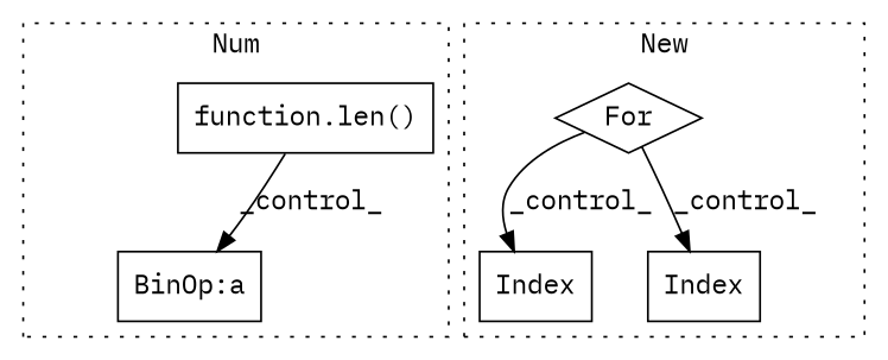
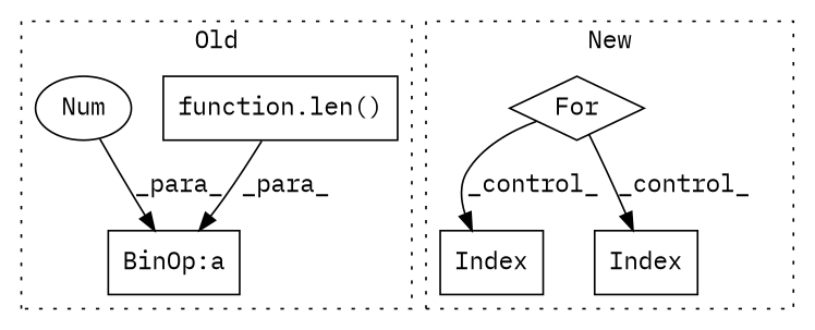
  digraph {
    fontname="IBM Plex Mono"
    node [a=46 fontname="IBM Plex Mono" l=3 shape=box]
    edge [fontname="IBM Plex Mono"]
    n1 [a=75 l="4,1" label="function.len()" s="1886,1903"]
    n2 [a=82 label="BinOp:a" s=1883]
+   n3 [a=76 label=Num s=1880 shape=ellipse]
    n4 [l="17,32" label=Index s="1708,1730"]
    n5 [a=107 l="4,10" label=For s="673,708" shape=diamond]
    n6 [l="17,32" label=Index s="1799,1824"]
    subgraph cluster_1 {
-     label=Num
+     label=Old
      style=dotted
      n1
      n2
+     n3
    }
    subgraph cluster_2 {
      label=New
      style=dotted
      n4
      n5
      n6
    }
-   n1 -> n2 [label=_control_]
+   n1 -> n2 [label=_para_]
+   n3 -> n2 [label=_para_]
    n5 -> n4 [label=_control_]
    n5 -> n6 [label=_control_]
  }
